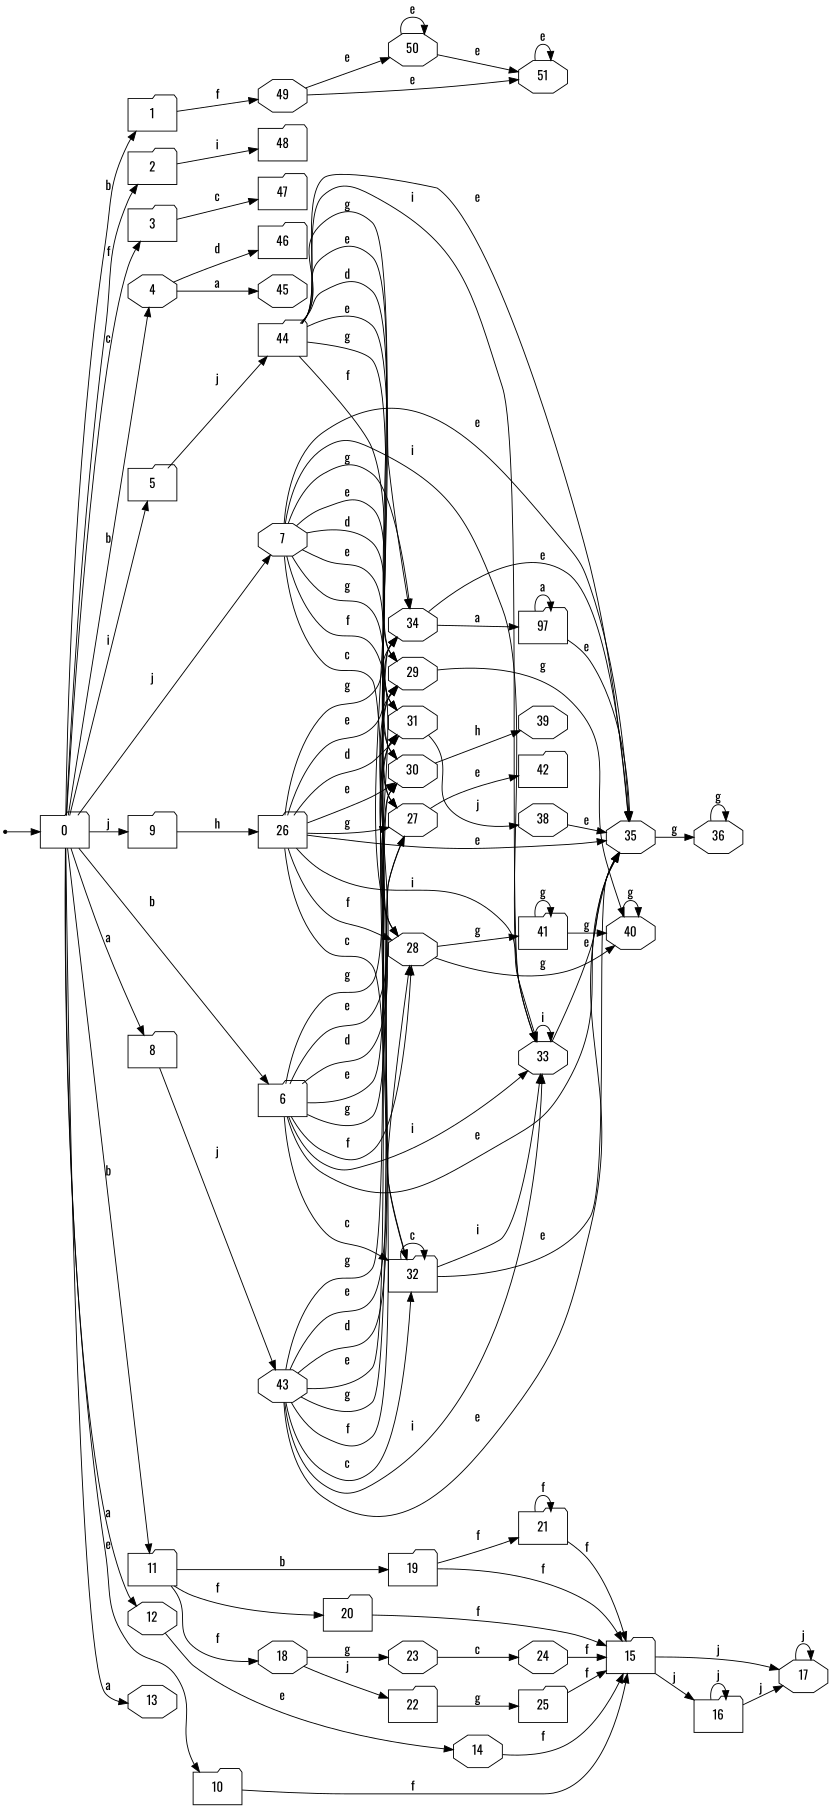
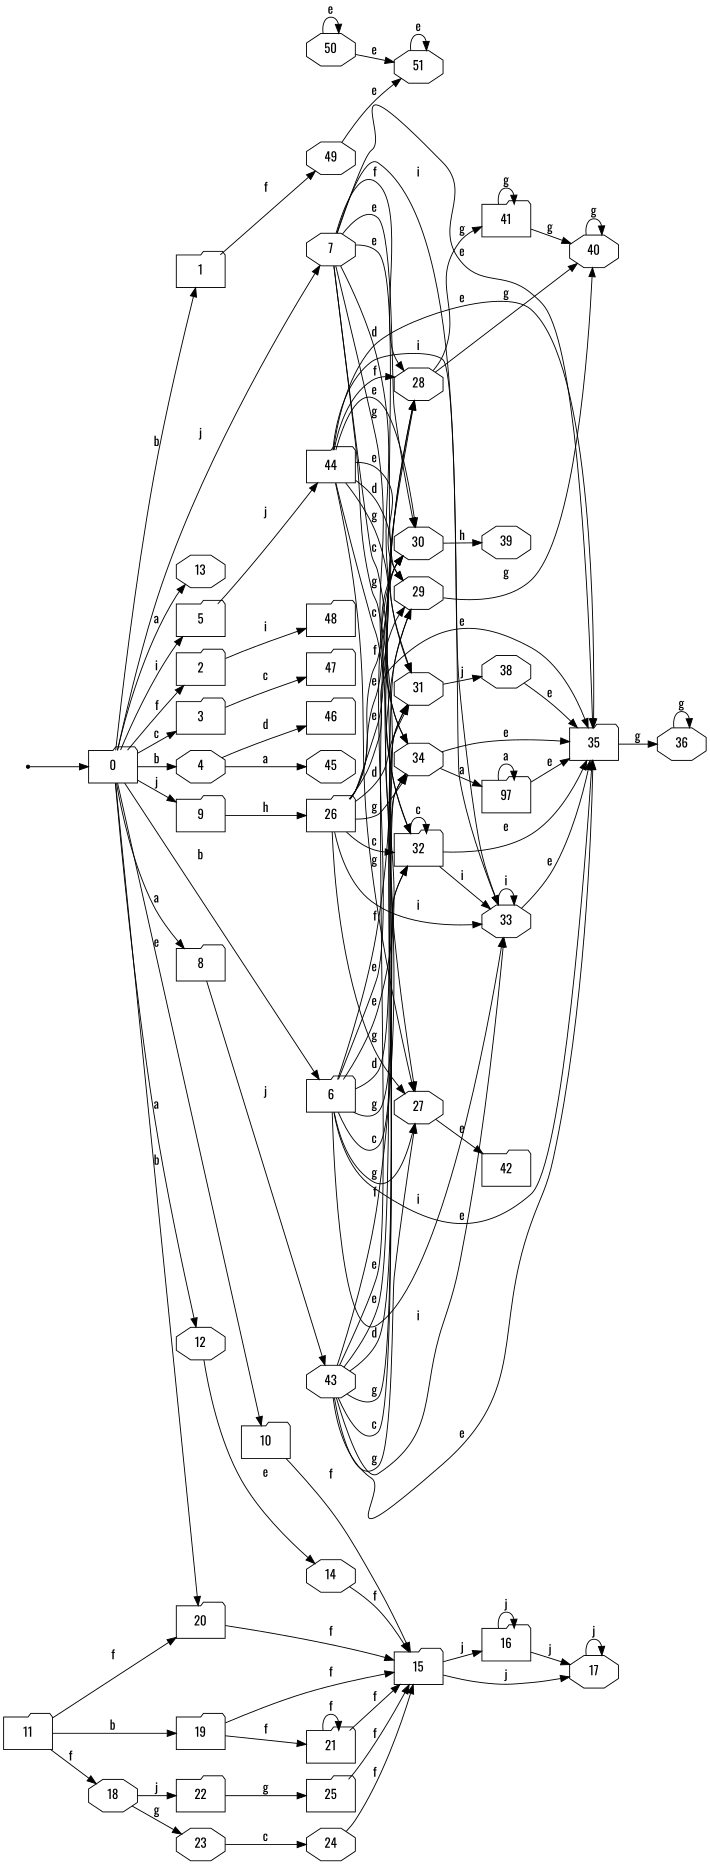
  digraph {
    fontname=Oswald
    rankdir=LR
    node [fontname=Oswald shape=folder]
    edge [fontname=Oswald]
    dummy0 [shape=point]
    0
    1
    2
    3
    4 [shape=octagon]
    5
    6
    7 [shape=octagon]
    8
    9
    10
    11
    12 [shape=octagon]
    13 [shape=octagon]
    49 [shape=octagon]
    48
    47
    45 [shape=octagon]
    46
    44
    27 [shape=octagon]
    28 [shape=octagon]
    29 [shape=octagon]
    30 [shape=octagon]
    31 [shape=octagon]
    32
    33 [shape=octagon]
    34 [shape=octagon]
-   35 [shape=octagon]
+   35
    43 [shape=octagon]
    26
    15
    18 [shape=octagon]
    19
    20
    14 [shape=octagon]
    50 [shape=octagon]
    51 [shape=octagon]
    42
    40 [shape=octagon]
    41
    39 [shape=octagon]
    38 [shape=octagon]
    n45 [label=97]
    36 [shape=octagon]
    16
    17 [shape=octagon]
    22
    23 [shape=octagon]
    21
    25
    24 [shape=octagon]
    dummy0 -> 0
    0 -> 1 [label=b]
    0 -> 2 [label=f]
    0 -> 3 [label=c]
    0 -> 4 [label=b]
    0 -> 5 [label=i]
    0 -> 6 [label=b]
    0 -> 7 [label=j]
    0 -> 8 [label=a]
    0 -> 9 [label=j]
    0 -> 10 [label=e]
-   0 -> 11 [label=b]
+   0 -> 20 [label=b]
    0 -> 12 [label=a]
    0 -> 13 [label=a]
    1 -> 49 [label=f]
    2 -> 48 [label=i]
    3 -> 47 [label=c]
    4 -> 45 [label=a]
    4 -> 46 [label=d]
    5 -> 44 [label=j]
    6 -> 27 [label=g]
    6 -> 28 [label=f]
    6 -> 29 [label=e]
    6 -> 30 [label=e]
    6 -> 31 [label=d]
    6 -> 32 [label=c]
    6 -> 33 [label=i]
    6 -> 34 [label=g]
    6 -> 35 [label=e]
    7 -> 27 [label=g]
    7 -> 28 [label=f]
    7 -> 29 [label=e]
    7 -> 30 [label=e]
    7 -> 31 [label=d]
    7 -> 32 [label=c]
    7 -> 33 [label=i]
    7 -> 34 [label=g]
    7 -> 35 [label=e]
    8 -> 43 [label=j]
    9 -> 26 [label=h]
    10 -> 15 [label=f]
    11 -> 18 [label=f]
    11 -> 19 [label=b]
    11 -> 20 [label=f]
    12 -> 14 [label=e]
-   49 -> 50 [label=e]
    49 -> 51 [label=e]
    44 -> 27 [label=g]
    44 -> 28 [label=f]
    44 -> 29 [label=e]
    44 -> 30 [label=e]
    44 -> 31 [label=d]
+   44 -> 32 [label=c]
    44 -> 33 [label=i]
    44 -> 34 [label=g]
    44 -> 35 [label=e]
    27 -> 42 [label=e]
    28 -> 40 [label=g]
    28 -> 41 [label=g]
    29 -> 40 [label=g]
    30 -> 39 [label=h]
    31 -> 38 [label=j]
    32 -> 32 [label=c]
    32 -> 33 [label=i]
    32 -> 35 [label=e]
    33 -> 33 [label=i]
    33 -> 35 [label=e]
    34 -> 35 [label=e]
    34 -> n45 [label=a]
    35 -> 36 [label=g]
    43 -> 27 [label=g]
    43 -> 28 [label=f]
    43 -> 29 [label=e]
    43 -> 30 [label=e]
    43 -> 31 [label=d]
    43 -> 32 [label=c]
    43 -> 33 [label=i]
    43 -> 34 [label=g]
    43 -> 35 [label=e]
    26 -> 27 [label=g]
    26 -> 28 [label=f]
    26 -> 29 [label=e]
    26 -> 30 [label=e]
    26 -> 31 [label=d]
    26 -> 32 [label=c]
    26 -> 33 [label=i]
    26 -> 34 [label=g]
    26 -> 35 [label=e]
    15 -> 16 [label=j]
    15 -> 17 [label=j]
    18 -> 22 [label=j]
    18 -> 23 [label=g]
    19 -> 15 [label=f]
    19 -> 21 [label=f]
    20 -> 15 [label=f]
    14 -> 15 [label=f]
    50 -> 50 [label=e]
    50 -> 51 [label=e]
    51 -> 51 [label=e]
    40 -> 40 [label=g]
    41 -> 40 [label=g]
    41 -> 41 [label=g]
    38 -> 35 [label=e]
    n45 -> 35 [label=e]
    n45 -> n45 [label=a]
    36 -> 36 [label=g]
    16 -> 16 [label=j]
    16 -> 17 [label=j]
    17 -> 17 [label=j]
    22 -> 25 [label=g]
    23 -> 24 [label=c]
    21 -> 15 [label=f]
    21 -> 21 [label=f]
    25 -> 15 [label=f]
    24 -> 15 [label=f]
  }
